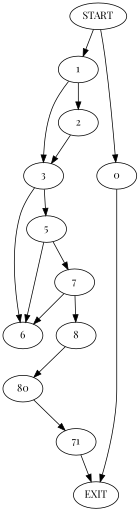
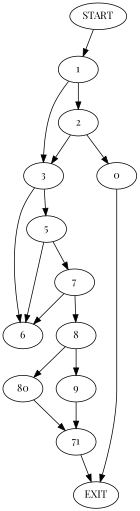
  digraph {
    fontname="Playfair Display"
    node [fontname="Playfair Display"]
    edge [fontname="Playfair Display"]
    n1 [label=START]
    1
    2
    3
    n5 [label=EXIT]
    n6 [label=0]
    5
    6
    7
    8
+   9
    n12 [label=80]
    n13 [label=71]
    n1 -> 1
    1 -> 2
    1 -> 3
    2 -> 3
-   n1 -> n6
+   2 -> n6
    3 -> 5
    3 -> 6
    n6 -> n5
    5 -> 6
    5 -> 7
    7 -> 6
    7 -> 8
+   8 -> 9
    8 -> n12
+   9 -> n13
    n12 -> n13
    n13 -> n5
  }
